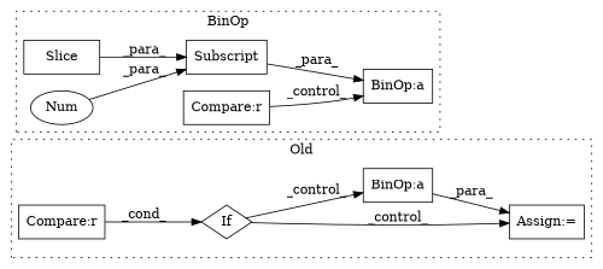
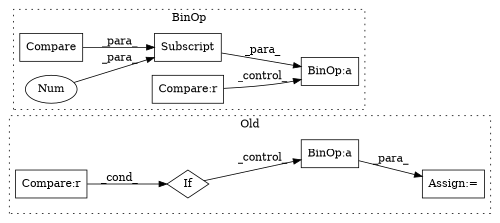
  digraph {
    rankdir=LR
    node [a=40 l=3 s=7401 shape=box]
    n1 [a=96 l="3,14" label=If s="7154,7173" shape=diamond]
    n2 [l=16 label="Compare:r" s=7157]
    n3 [a=68 label="Assign:=" s=7227]
    n4 [a=82 l=32 label="BinOp:a" s=7232]
-   n5 [a=80 l=2 label=Slice]
+   n5 [a=80 l=2 label=Compare]
    n6 [a=76 l=2 label=Num shape=ellipse]
    n7 [a=63 l="14,0" label=Subscript s="7391,0"]
    n8 [a=82 label="BinOp:a" s=7388]
    n9 [l=20 label="Compare:r" s=7409]
    subgraph cluster_1 {
      label=Old
      style=dotted
      n1
      n2
      n3
      n4
    }
    subgraph cluster_2 {
      label=BinOp
      style=dotted
      n5
      n6
      n7
      n8
      n9
    }
-   n1 -> n3 [label=_control_]
    n1 -> n4 [label=_control_]
    n2 -> n1 [label=_cond_]
    n4 -> n3 [label=_para_]
    n5 -> n7 [label=_para_]
    n6 -> n7 [label=_para_]
    n7 -> n8 [label=_para_]
    n9 -> n8 [label=_control_]
  }
